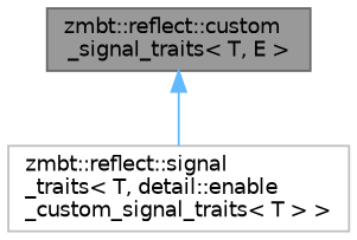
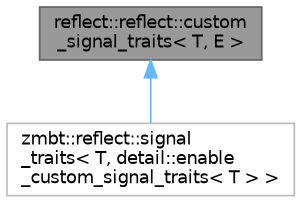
  digraph {
    node [fontname=Helvetica fontsize=10 shape=box style=filled]
-   n1 [color=gray40 fillcolor=grey60 fontcolor=black height=0.2 label="zmbt::reflect::custom\l_signal_traits\< T, E \>" width=0.4]
+   n1 [color=gray40 fillcolor=grey60 fontcolor=black height=0.2 label="reflect::reflect::custom\l_signal_traits\< T, E \>" width=0.4]
    n2 [color=grey75 fillcolor=white height=0.2 label="zmbt::reflect::signal\l_traits\< T, detail::enable\l_custom_signal_traits\< T \> \>" width=0.4]
    n1 -> n2 [color=steelblue1 dir=back fontname=Helvetica fontsize=10 labelfontname=Helvetica labelfontsize=10 style=solid]
  }
